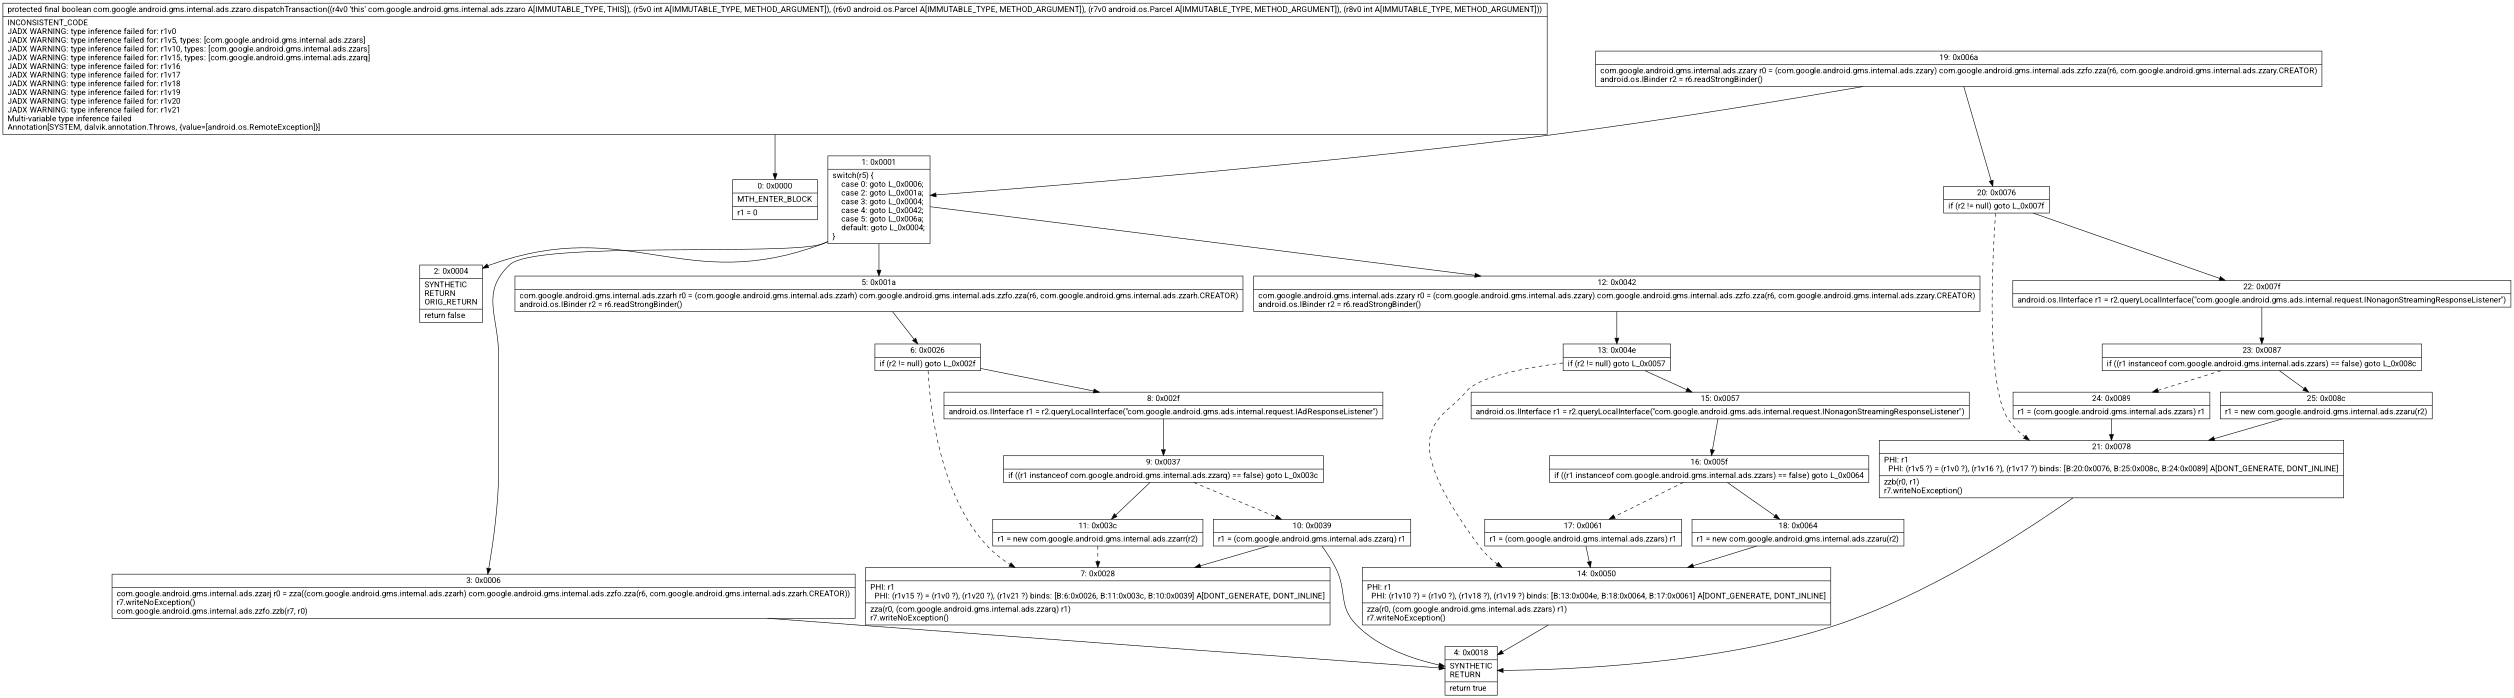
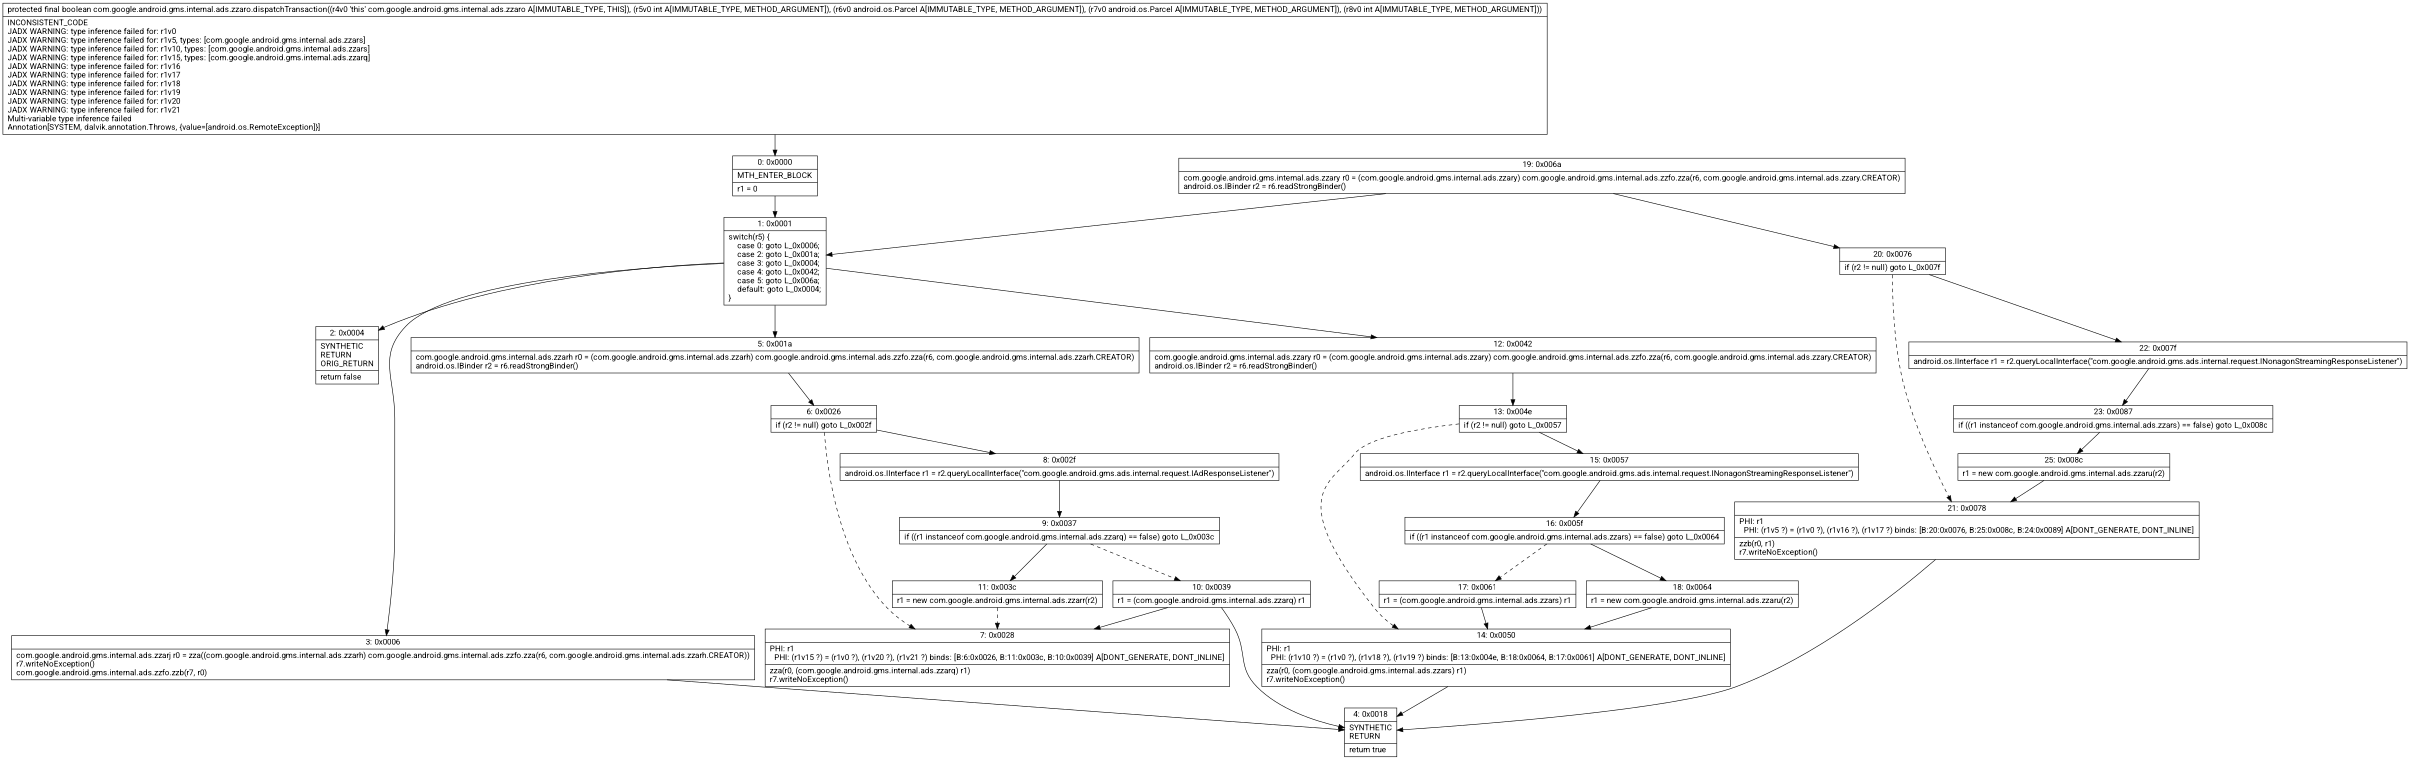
  digraph {
    fontname=Roboto
    node [fontname=Roboto shape=record]
    edge [fontname=Roboto]
    n1 [label="{0\:\ 0x0000|MTH_ENTER_BLOCK\l|r1 = 0\l}"]
    n2 [label="{1\:\ 0x0001|switch(r5) \{\l    case 0: goto L_0x0006;\l    case 2: goto L_0x001a;\l    case 3: goto L_0x0004;\l    case 4: goto L_0x0042;\l    case 5: goto L_0x006a;\l    default: goto L_0x0004;\l\}\l}"]
    n3 [label="{2\:\ 0x0004|SYNTHETIC\lRETURN\lORIG_RETURN\l|return false\l}"]
    n4 [label="{3\:\ 0x0006|com.google.android.gms.internal.ads.zzarj r0 = zza((com.google.android.gms.internal.ads.zzarh) com.google.android.gms.internal.ads.zzfo.zza(r6, com.google.android.gms.internal.ads.zzarh.CREATOR))\lr7.writeNoException()\lcom.google.android.gms.internal.ads.zzfo.zzb(r7, r0)\l}"]
    n5 [label="{5\:\ 0x001a|com.google.android.gms.internal.ads.zzarh r0 = (com.google.android.gms.internal.ads.zzarh) com.google.android.gms.internal.ads.zzfo.zza(r6, com.google.android.gms.internal.ads.zzarh.CREATOR)\landroid.os.IBinder r2 = r6.readStrongBinder()\l}"]
    n6 [label="{12\:\ 0x0042|com.google.android.gms.internal.ads.zzary r0 = (com.google.android.gms.internal.ads.zzary) com.google.android.gms.internal.ads.zzfo.zza(r6, com.google.android.gms.internal.ads.zzary.CREATOR)\landroid.os.IBinder r2 = r6.readStrongBinder()\l}"]
    n7 [label="{4\:\ 0x0018|SYNTHETIC\lRETURN\l|return true\l}"]
    n8 [label="{6\:\ 0x0026|if (r2 != null) goto L_0x002f\l}"]
    n9 [label="{13\:\ 0x004e|if (r2 != null) goto L_0x0057\l}"]
    n10 [label="{19\:\ 0x006a|com.google.android.gms.internal.ads.zzary r0 = (com.google.android.gms.internal.ads.zzary) com.google.android.gms.internal.ads.zzfo.zza(r6, com.google.android.gms.internal.ads.zzary.CREATOR)\landroid.os.IBinder r2 = r6.readStrongBinder()\l}"]
    n11 [label="{20\:\ 0x0076|if (r2 != null) goto L_0x007f\l}"]
    n12 [label="{7\:\ 0x0028|PHI: r1 \l  PHI: (r1v15 ?) = (r1v0 ?), (r1v20 ?), (r1v21 ?) binds: [B:6:0x0026, B:11:0x003c, B:10:0x0039] A[DONT_GENERATE, DONT_INLINE]\l|zza(r0, (com.google.android.gms.internal.ads.zzarq) r1)\lr7.writeNoException()\l}"]
    n13 [label="{8\:\ 0x002f|android.os.IInterface r1 = r2.queryLocalInterface(\"com.google.android.gms.ads.internal.request.IAdResponseListener\")\l}"]
    n14 [label="{9\:\ 0x0037|if ((r1 instanceof com.google.android.gms.internal.ads.zzarq) == false) goto L_0x003c\l}"]
    n15 [label="{10\:\ 0x0039|r1 = (com.google.android.gms.internal.ads.zzarq) r1\l}"]
    n16 [label="{11\:\ 0x003c|r1 = new com.google.android.gms.internal.ads.zzarr(r2)\l}"]
    n17 [label="{14\:\ 0x0050|PHI: r1 \l  PHI: (r1v10 ?) = (r1v0 ?), (r1v18 ?), (r1v19 ?) binds: [B:13:0x004e, B:18:0x0064, B:17:0x0061] A[DONT_GENERATE, DONT_INLINE]\l|zza(r0, (com.google.android.gms.internal.ads.zzars) r1)\lr7.writeNoException()\l}"]
    n18 [label="{15\:\ 0x0057|android.os.IInterface r1 = r2.queryLocalInterface(\"com.google.android.gms.ads.internal.request.INonagonStreamingResponseListener\")\l}"]
    n19 [label="{16\:\ 0x005f|if ((r1 instanceof com.google.android.gms.internal.ads.zzars) == false) goto L_0x0064\l}"]
    n20 [label="{17\:\ 0x0061|r1 = (com.google.android.gms.internal.ads.zzars) r1\l}"]
    n21 [label="{18\:\ 0x0064|r1 = new com.google.android.gms.internal.ads.zzaru(r2)\l}"]
    n22 [label="{21\:\ 0x0078|PHI: r1 \l  PHI: (r1v5 ?) = (r1v0 ?), (r1v16 ?), (r1v17 ?) binds: [B:20:0x0076, B:25:0x008c, B:24:0x0089] A[DONT_GENERATE, DONT_INLINE]\l|zzb(r0, r1)\lr7.writeNoException()\l}"]
    n23 [label="{22\:\ 0x007f|android.os.IInterface r1 = r2.queryLocalInterface(\"com.google.android.gms.ads.internal.request.INonagonStreamingResponseListener\")\l}"]
    n24 [label="{23\:\ 0x0087|if ((r1 instanceof com.google.android.gms.internal.ads.zzars) == false) goto L_0x008c\l}"]
-   n25 [label="{24\:\ 0x0089|r1 = (com.google.android.gms.internal.ads.zzars) r1\l}"]
    n26 [label="{25\:\ 0x008c|r1 = new com.google.android.gms.internal.ads.zzaru(r2)\l}"]
    n27 [label="{protected final boolean com.google.android.gms.internal.ads.zzaro.dispatchTransaction((r4v0 'this' com.google.android.gms.internal.ads.zzaro A[IMMUTABLE_TYPE, THIS]), (r5v0 int A[IMMUTABLE_TYPE, METHOD_ARGUMENT]), (r6v0 android.os.Parcel A[IMMUTABLE_TYPE, METHOD_ARGUMENT]), (r7v0 android.os.Parcel A[IMMUTABLE_TYPE, METHOD_ARGUMENT]), (r8v0 int A[IMMUTABLE_TYPE, METHOD_ARGUMENT]))  | INCONSISTENT_CODE\lJADX WARNING: type inference failed for: r1v0\lJADX WARNING: type inference failed for: r1v5, types: [com.google.android.gms.internal.ads.zzars]\lJADX WARNING: type inference failed for: r1v10, types: [com.google.android.gms.internal.ads.zzars]\lJADX WARNING: type inference failed for: r1v15, types: [com.google.android.gms.internal.ads.zzarq]\lJADX WARNING: type inference failed for: r1v16\lJADX WARNING: type inference failed for: r1v17\lJADX WARNING: type inference failed for: r1v18\lJADX WARNING: type inference failed for: r1v19\lJADX WARNING: type inference failed for: r1v20\lJADX WARNING: type inference failed for: r1v21\lMulti\-variable type inference failed\lAnnotation[SYSTEM, dalvik.annotation.Throws, \{value=[android.os.RemoteException]\}]\l}"]
+   n1 -> n2
    n2 -> n3
    n2 -> n4
    n2 -> n5
    n2 -> n6
    n4 -> n7
    n5 -> n8
    n6 -> n9
    n8 -> n12 [style=dashed]
    n8 -> n13
    n9 -> n17 [style=dashed]
    n9 -> n18
    n10 -> n2
    n10 -> n11
    n11 -> n22 [style=dashed]
    n11 -> n23
    n13 -> n14
    n14 -> n15 [style=dashed]
    n14 -> n16
    n15 -> n7
    n15 -> n12
    n16 -> n12 [style=dashed]
    n17 -> n7
    n18 -> n19
    n19 -> n20 [style=dashed]
    n19 -> n21
    n20 -> n17
    n21 -> n17
    n22 -> n7
    n23 -> n24
-   n24 -> n25 [style=dashed]
    n24 -> n26
-   n25 -> n22
    n26 -> n22
    n27 -> n1
  }
